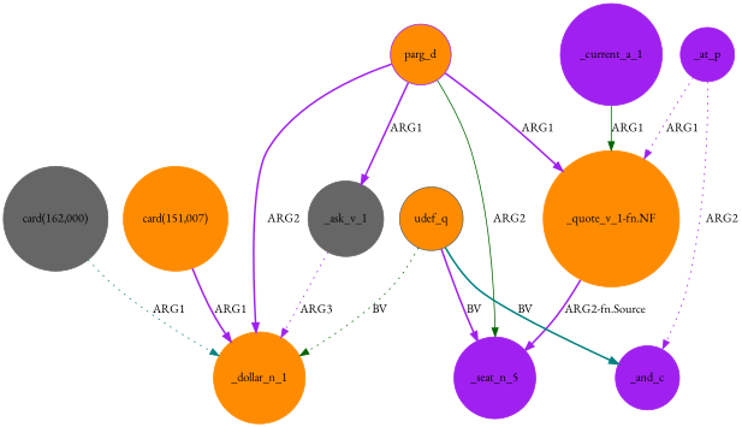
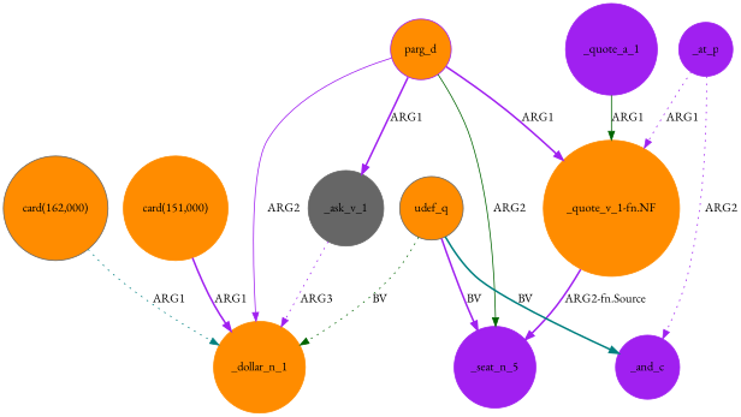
  digraph {
    fontname="EB Garamond"
    node [color=purple fontname="EB Garamond" shape=circle style=filled]
    edge [color=purple fontname="EB Garamond" style=bold]
    _dollar_n_1 [color=darkorange]
    parg_d [fillcolor=darkorange]
    _ask_v_1 [color=gray40]
    n4 [label=_seat_n_5]
    "_quote_v_1-fn.NF" [color=darkorange]
-   "card(162,000)" [color=gray40]
+   "card(162,000)" [color=gray40 fillcolor=darkorange]
    udef_q [color=gray40 fillcolor=darkorange]
    _and_c
-   _current_a_1
+   _current_a_1 [label=_quote_a_1]
    _at_p
-   "card(151,000)" [color=darkorange label="card(151,007)"]
-   parg_d -> _dollar_n_1 [label=ARG2]
+   "card(151,000)" [color=darkorange]
+   parg_d -> _dollar_n_1 [label=ARG2 style=solid]
    parg_d -> _ask_v_1 [label=ARG1]
    parg_d -> n4 [color=darkgreen label=ARG2 style=solid]
    parg_d -> "_quote_v_1-fn.NF" [label=ARG1]
    _ask_v_1 -> _dollar_n_1 [label=ARG3 style=dotted]
    "_quote_v_1-fn.NF" -> n4 [label="ARG2-fn.Source"]
    "card(162,000)" -> _dollar_n_1 [color=teal label=ARG1 style=dotted]
    udef_q -> _dollar_n_1 [color=darkgreen label=BV style=dotted]
    udef_q -> n4 [label=BV]
    udef_q -> _and_c [color=teal label=BV]
    _current_a_1 -> "_quote_v_1-fn.NF" [color=darkgreen label=ARG1 style=solid]
    _at_p -> "_quote_v_1-fn.NF" [label=ARG1 style=dotted]
    _at_p -> _and_c [label=ARG2 style=dotted]
    "card(151,000)" -> _dollar_n_1 [label=ARG1]
  }
